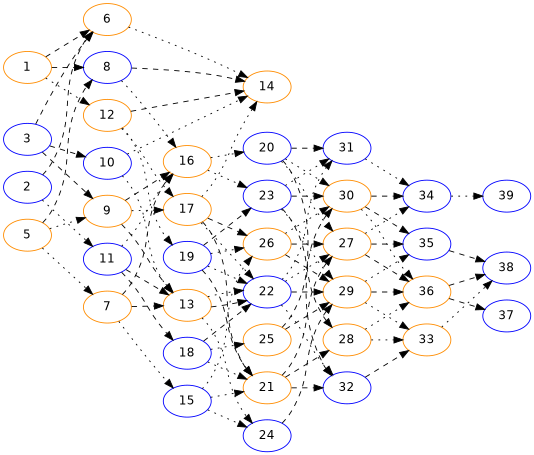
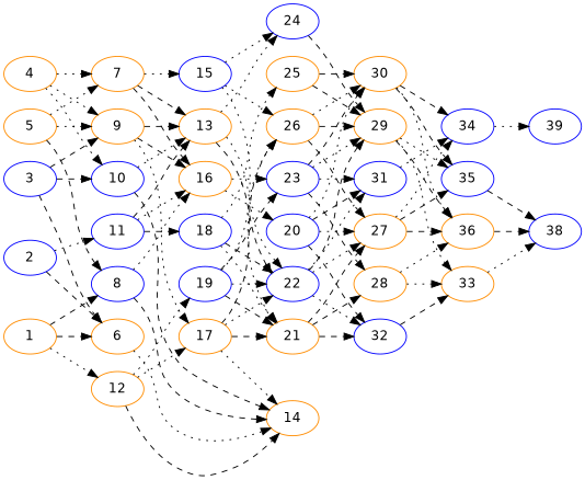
  digraph {
    fontname="DejaVu Sans"
    rankdir=LR
    node [alpha=0.18 color=darkorange fontname="DejaVu Sans"]
    edge [fontname="DejaVu Sans" style=dotted]
    1 [alpha=0.09 expect_size=21382144]
    6 [alpha=0.08 expect_size=5501952]
    8 [alpha=0.12 color=blue expect_size=45958144]
    12 [expect_size=40617984]
    14 [alpha=0.11 expect_size=42840064]
    16 [expect_size=32830464]
    17 [alpha=0.15 expect_size=50898944]
    19 [alpha=0.03 color=blue expect_size=48179200]
    15 [alpha=0.03 color=blue expect_size=37272576]
    24 [alpha=0.10 color=blue expect_size=40217600]
    21 [expect_size=42408960]
    26 [alpha=0.19 expect_size=27136000]
    20 [alpha=0.07 color=blue expect_size=14001152]
    23 [color=blue expect_size=28177408]
    22 [alpha=0.08 color=blue expect_size=33431552]
    2 [color=blue expect_size=52145152]
    11 [alpha=0.16 color=blue expect_size=20424704]
    13 [alpha=0.05 expect_size=35504128]
    18 [alpha=0.12 color=blue expect_size=19702784]
    25 [alpha=0.05 expect_size=19041280]
    3 [alpha=0.03 color=blue expect_size=50627584]
    9 [alpha=0.06 expect_size=20833280]
    10 [alpha=0.12 color=blue expect_size=10023936]
+   4 [expect_size=11693056]
    7 [alpha=0.07 expect_size=43259904]
    5 [expect_size=10075136]
    29 [alpha=0.12 expect_size=39645184]
    27 [alpha=0.10 expect_size=22962176]
    32 [alpha=0.10 color=blue expect_size=11017216]
    28 [expect_size=10821632]
    30 [alpha=0.09 expect_size=47416320]
    31 [alpha=0.12 color=blue expect_size=16765952]
    34 [alpha=0.07 color=blue expect_size=24391680]
    35 [alpha=0.08 color=blue expect_size=48162816]
    36 [alpha=0.20 expect_size=11664384]
    33 [alpha=0.01 expect_size=29888512]
    39 [alpha=0.04 color=blue expect_size=27172864]
    38 [alpha=0.09 color=blue expect_size=32581632]
-   37 [alpha=0.11 color=blue expect_size=9526272]
    1 -> 6 [style=dashed]
    1 -> 8 [style=dashed]
    1 -> 12
    6 -> 14
    8 -> 14 [style=dashed]
    8 -> 16
    12 -> 14 [style=dashed]
    12 -> 17
    12 -> 19
    16 -> 20
    16 -> 23
    17 -> 14
    17 -> 21 [style=dashed]
    17 -> 26 [style=dashed]
    17 -> 22
    19 -> 21 [style=dashed]
    19 -> 26
    19 -> 23 [style=dashed]
    19 -> 22
    15 -> 24
    15 -> 21
    15 -> 26
    24 -> 29 [style=dashed]
    21 -> 27 [style=dashed]
    21 -> 32 [style=dashed]
    21 -> 28 [style=dashed]
    26 -> 29 [style=dashed]
    26 -> 27 [style=dashed]
    26 -> 30
    20 -> 27
    20 -> 32 [style=dashed]
    20 -> 30
    20 -> 31 [style=dashed]
    23 -> 29
    23 -> 28 [style=dashed]
    23 -> 30 [style=dashed]
    23 -> 31
    22 -> 29 [style=dashed]
    22 -> 27
    22 -> 32
    22 -> 31
    2 -> 6 [style=dashed]
    2 -> 11
    11 -> 16
    11 -> 13 [style=dashed]
    11 -> 18 [style=dashed]
    13 -> 24
    13 -> 22 [style=dashed]
    13 -> 22
    18 -> 21
    18 -> 22 [style=dashed]
    18 -> 25
    25 -> 29 [style=dashed]
    25 -> 30 [style=dashed]
    3 -> 6 [style=dashed]
    3 -> 9 [style=dashed]
    3 -> 10 [style=dashed]
    9 -> 16 [style=dashed]
    9 -> 17
    9 -> 13 [style=dashed]
-   10 -> 14
+   10 -> 14 [style=dashed]
    10 -> 13
+   4 -> 9
+   4 -> 10
+   4 -> 7
    7 -> 16 [style=dashed]
    7 -> 15
    7 -> 13 [style=dashed]
    5 -> 8 [style=dashed]
    5 -> 9
    5 -> 7
    29 -> 35
    29 -> 36 [style=dashed]
    29 -> 33
    27 -> 34
    27 -> 35 [style=dashed]
    27 -> 36 [style=dashed]
    32 -> 33 [style=dashed]
    28 -> 36
    28 -> 33
    30 -> 34 [style=dashed]
    30 -> 35 [style=dashed]
    30 -> 36
    31 -> 34
    34 -> 39
    35 -> 38 [style=dashed]
    36 -> 38 [style=dashed]
-   36 -> 37 [style=dashed]
    33 -> 38
  }
